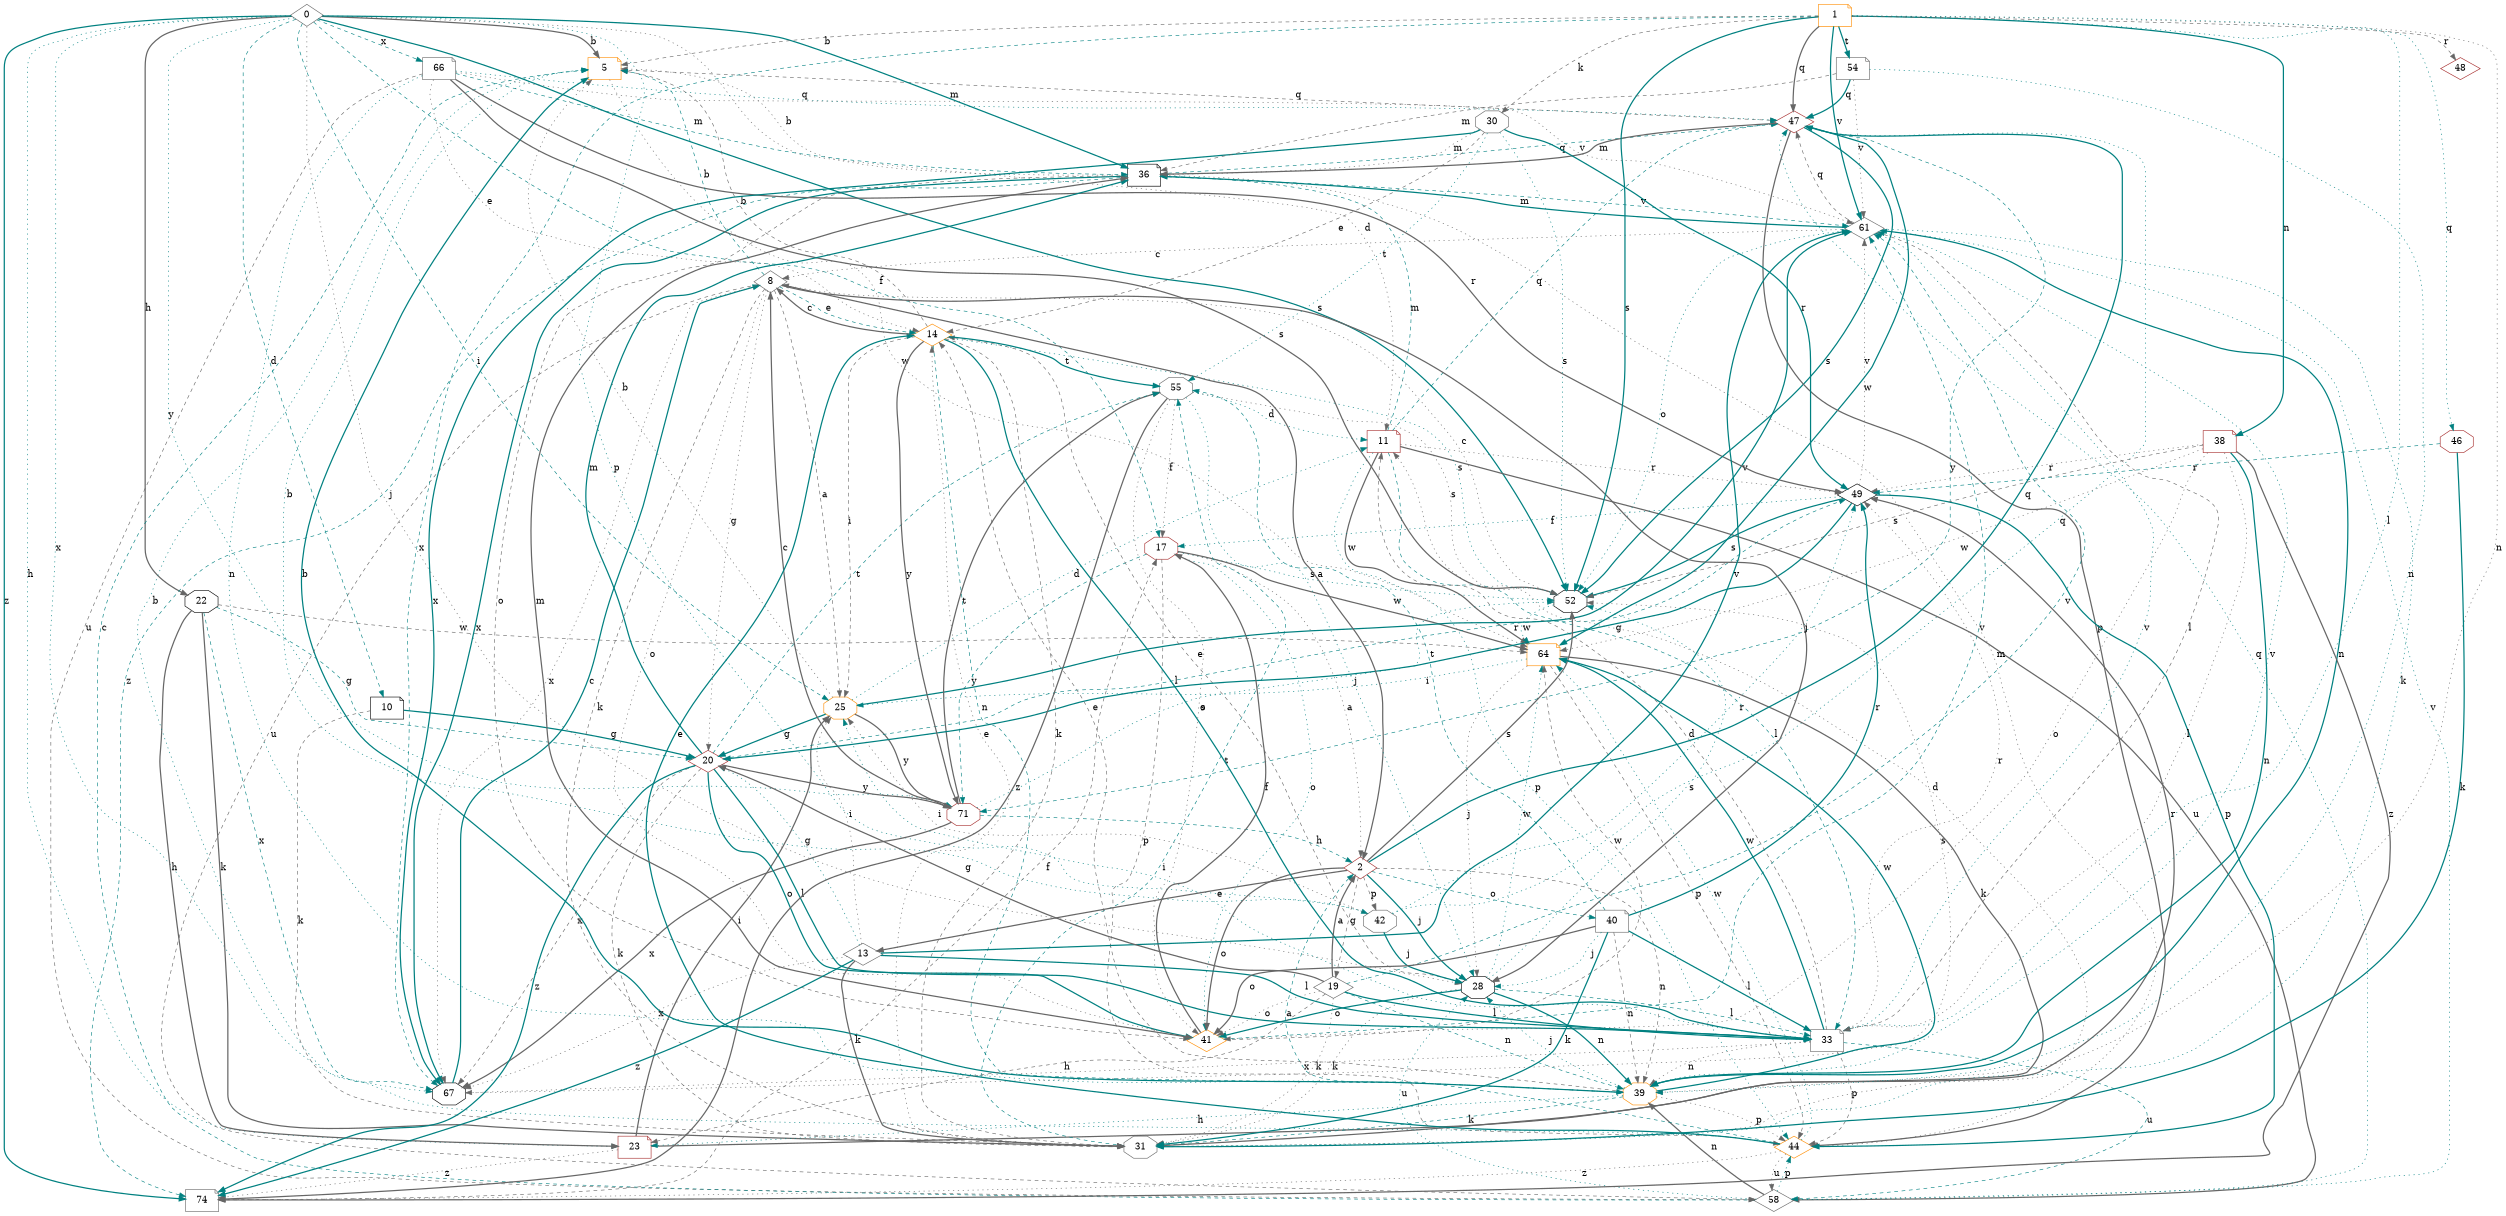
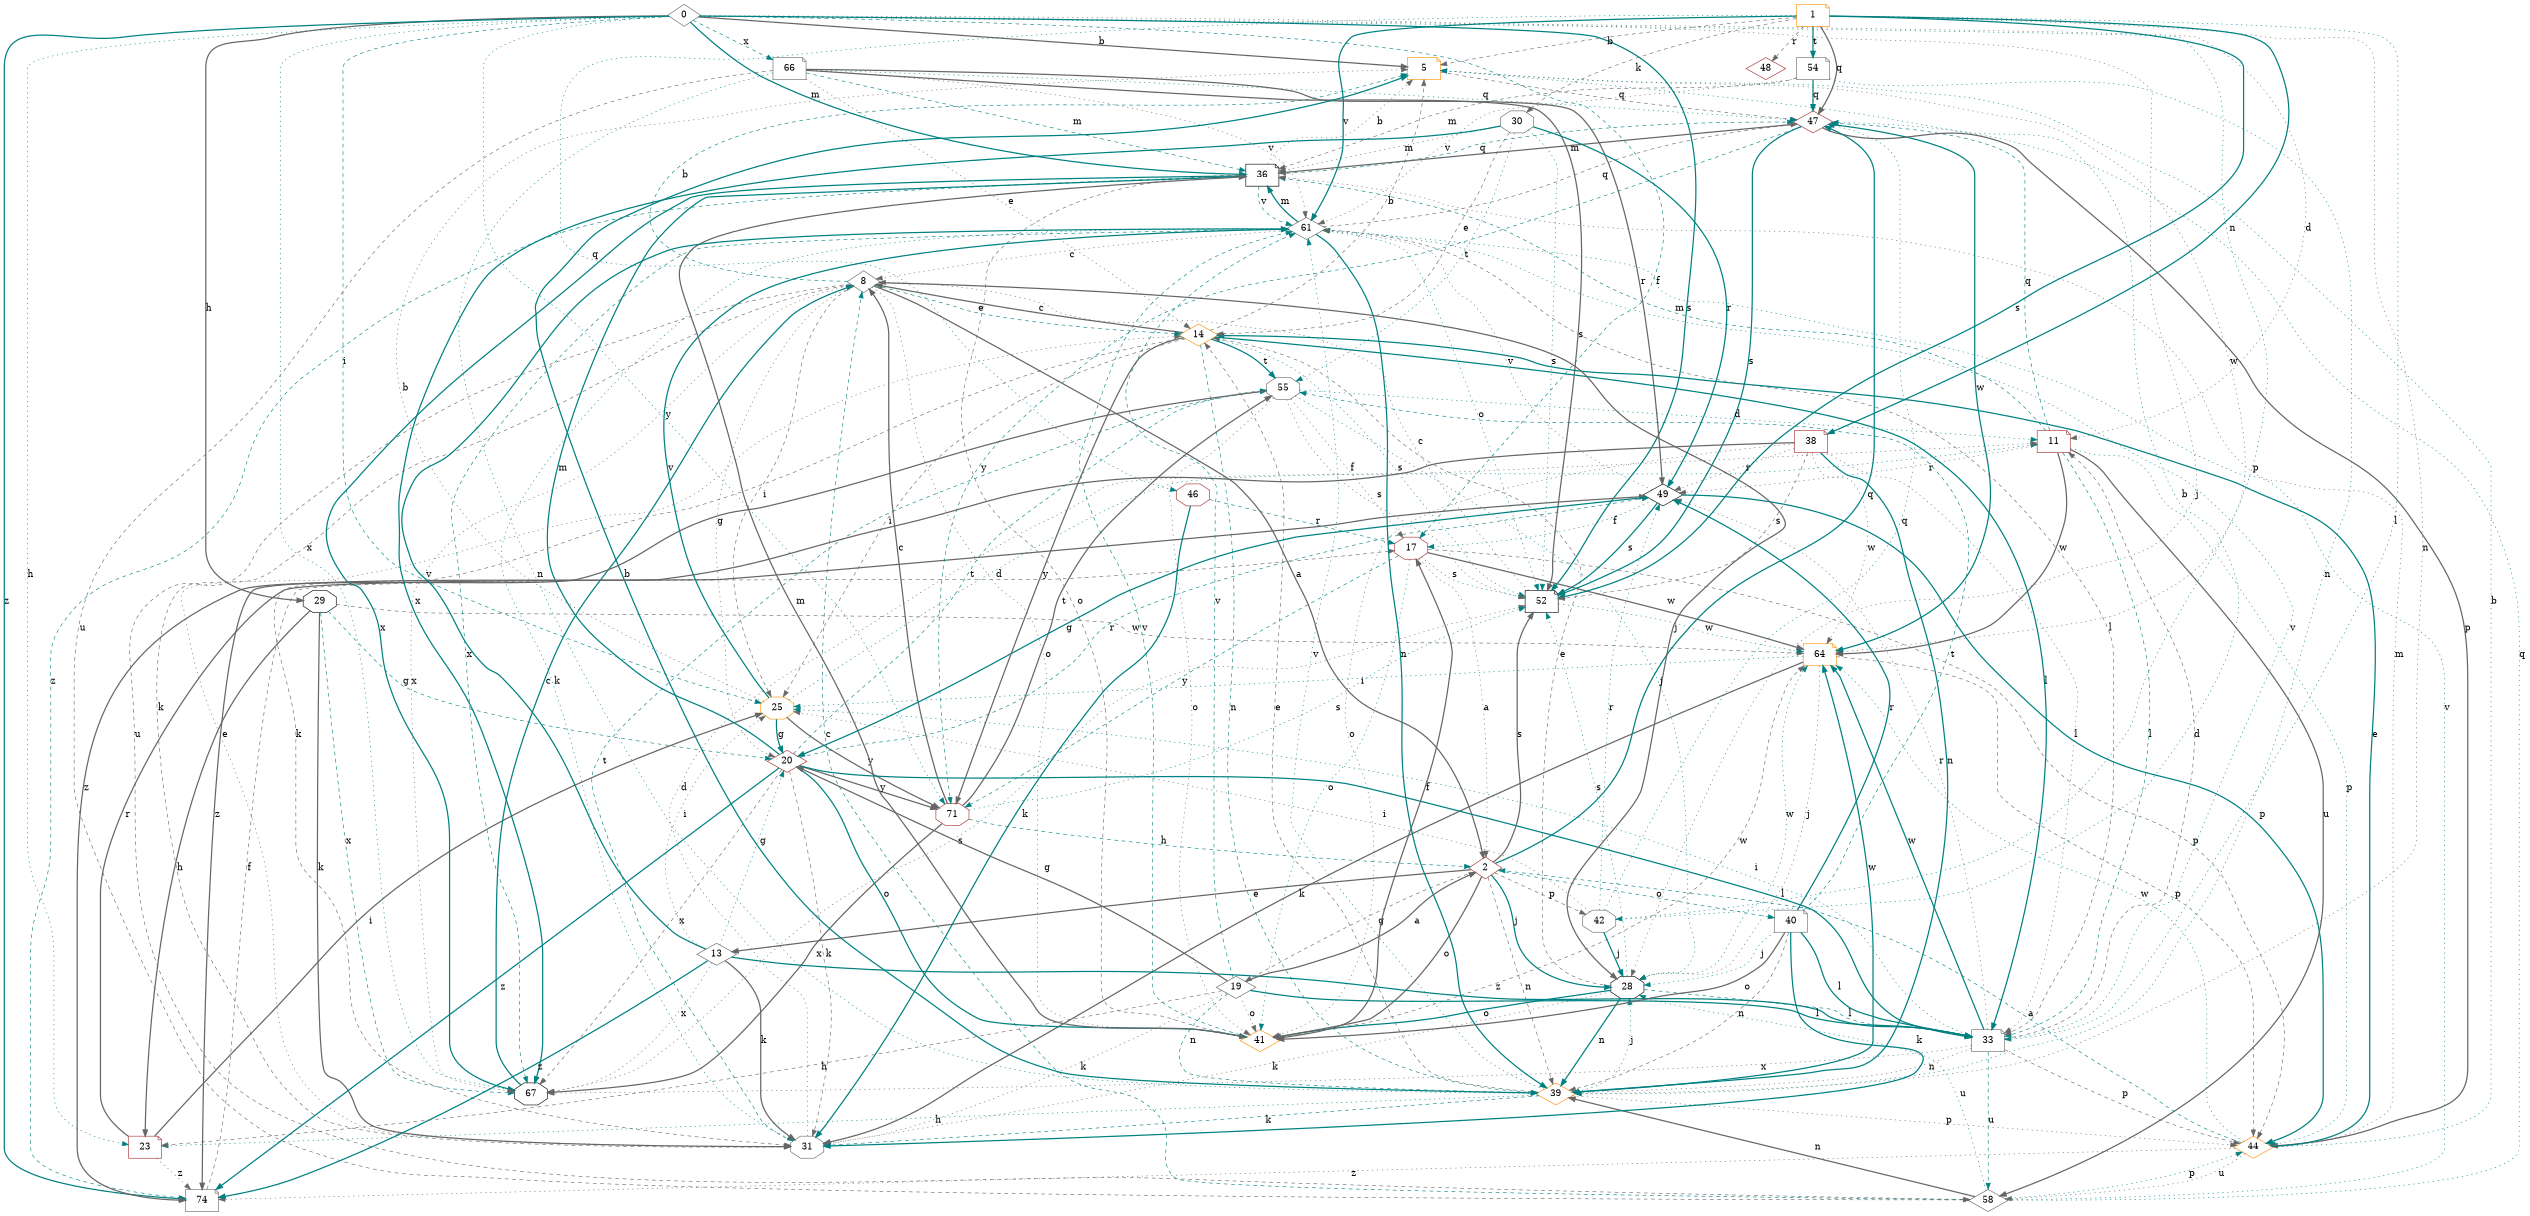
  strict digraph {
    node [color=gray40 shape=note]
    edge [color=teal style=dotted]
    5 [color=darkorange]
    0 [shape=diamond]
-   10 [color=black]
    11 [color=brown]
    17 [color=brown shape=octagon]
-   22 [color=black shape=octagon]
+   22 [color=black shape=octagon label=29]
    23 [color=brown]
    25 [color=darkorange shape=octagon]
    28 [color=black shape=octagon]
    36 [color=black]
    42 [shape=octagon]
-   52 [color=black shape=octagon]
+   52 [color=black]
    66
    67 [color=black shape=octagon]
    71 [color=brown shape=octagon]
    74
    47 [color=brown shape=diamond]
    64 [color=darkorange]
    20 [color=brown shape=diamond]
    31 [shape=octagon]
    33
    58 [shape=diamond]
    44 [color=darkorange shape=diamond]
    49 [color=black shape=diamond]
    2 [color=brown shape=diamond]
    41 [color=darkorange shape=diamond]
    61 [shape=diamond]
-   39 [color=darkorange shape=octagon]
+   39 [color=darkorange shape=diamond]
    14 [color=darkorange shape=diamond]
    8 [shape=diamond]
    55 [shape=octagon]
    1 [color=darkorange]
    30 [shape=octagon]
    38 [color=brown]
    46 [color=brown shape=octagon]
    48 [color=brown shape=diamond]
    54
    13 [shape=diamond]
    19 [shape=diamond]
    40
    5 -> 47 [color=gray40 label=q style=dashed]
    5 -> 64 [color=gray40 label=w]
    0 -> 5 [color=gray40 label=b style=bold]
-   0 -> 10 [label=d style=dashed]
    0 -> 11 [color=gray40 label=d]
    0 -> 17 [label=f style=dashed]
    0 -> 22 [color=gray40 label=h style=bold]
    0 -> 23 [label=h]
    0 -> 25 [label=i style=dashed]
    0 -> 28 [color=gray40 label=j]
    0 -> 36 [label=m style=bold]
    0 -> 42 [label=p]
    0 -> 52 [label=s style=bold]
    0 -> 66 [label=x style=dashed]
    0 -> 67 [label=x]
    0 -> 71 [label=y]
    0 -> 74 [label=z style=bold]
-   10 -> 20 [label=g style=bold]
-   10 -> 31 [color=gray40 label=k style=dashed]
    11 -> 36 [label=m style=dashed]
    11 -> 47 [label=q style=dashed]
    11 -> 64 [color=gray40 label=w style=bold]
    11 -> 33 [label=l style=dashed]
    11 -> 58 [color=gray40 label=u style=bold]
    11 -> 44 [label=p]
    11 -> 49 [color=gray40 label=r]
    17 -> 52 [label=s]
    17 -> 71 [label=y style=dashed]
    17 -> 64 [color=gray40 label=w style=bold]
    17 -> 44 [color=gray40 label=p style=dashed]
    17 -> 2 [color=gray40 label=a]
    17 -> 41 [label=o]
    22 -> 23 [color=gray40 label=h style=bold]
    22 -> 67 [label=x style=dashed]
    22 -> 64 [color=gray40 label=w style=dashed]
    22 -> 20 [label=g style=dashed]
    22 -> 31 [color=gray40 label=k style=bold]
    23 -> 25 [color=gray40 label=i style=bold]
    23 -> 74 [color=gray40 label=z]
    23 -> 49 [color=gray40 label=r style=bold]
    25 -> 5 [color=gray40 label=b]
    25 -> 11 [label=d]
    25 -> 71 [color=gray40 label=y style=bold]
    25 -> 20 [label=g style=bold]
    25 -> 61 [label=v style=bold]
    28 -> 52 [label=s]
    28 -> 64 [label=w]
    28 -> 31 [color=gray40 label=k]
    28 -> 33 [label=l style=dashed]
    28 -> 41 [label=o style=bold]
    28 -> 39 [label=n style=bold]
    28 -> 14 [color=gray40 label=e style=dashed]
    36 -> 5 [color=gray40 label=b]
    36 -> 67 [label=x style=bold]
    36 -> 74 [label=z style=dashed]
    36 -> 47 [label=q style=dashed]
    36 -> 41 [color=gray40 label=o style=dashed]
    36 -> 61 [label=v style=dashed]
    42 -> 5 [label=b]
    42 -> 25 [color=gray40 label=i]
    42 -> 28 [label=j style=bold]
    42 -> 47 [label=q]
    42 -> 49 [label=r]
    52 -> 64 [label=w]
    52 -> 8 [color=gray40 label=c]
    66 -> 36 [label=m style=dashed]
    66 -> 52 [color=gray40 label=s style=bold]
    66 -> 47 [label=q]
    66 -> 58 [color=gray40 label=u style=dashed]
    66 -> 49 [color=gray40 label=r style=bold]
    66 -> 61 [color=gray40 label=v]
    66 -> 39 [label=n]
    66 -> 14 [color=gray40 label=e]
    67 -> 52 [color=gray40 label=s]
    67 -> 8 [label=c style=bold]
    71 -> 52 [label=s]
    71 -> 67 [color=gray40 label=x style=bold]
    71 -> 2 [label=h style=dashed]
    71 -> 8 [color=gray40 label=c style=bold]
    71 -> 55 [color=gray40 label=t style=bold]
    74 -> 17 [color=gray40 label=f style=dashed]
    47 -> 36 [color=gray40 label=m style=bold]
    47 -> 52 [label=s style=bold]
    47 -> 71 [label=y style=dashed]
    47 -> 64 [label=w style=bold]
    47 -> 44 [color=gray40 label=p style=bold]
    64 -> 25 [label=i]
    64 -> 28 [color=gray40 label=j]
    64 -> 31 [color=gray40 label=k style=bold]
    64 -> 44 [color=gray40 label=p style=dashed]
    20 -> 36 [label=m style=bold]
    20 -> 67 [color=gray40 label=x style=dashed]
    20 -> 71 [color=gray40 label=y style=bold]
    20 -> 74 [label=z style=bold]
    20 -> 31 [color=gray40 label=k style=dashed]
    20 -> 33 [label=l style=bold]
    20 -> 49 [label=r style=dashed]
    20 -> 41 [label=o style=bold]
    20 -> 55 [label=t style=dashed]
    31 -> 11 [color=gray40 label=d]
    31 -> 14 [color=gray40 label=e]
    31 -> 55 [label=t style=dashed]
    33 -> 11 [color=gray40 label=d style=dashed]
    33 -> 25 [label=i]
    33 -> 67 [color=gray40 label=x]
    33 -> 64 [label=w style=bold]
    33 -> 58 [label=u style=dashed]
    33 -> 44 [color=gray40 label=p style=dashed]
    33 -> 49 [color=gray40 label=r]
    33 -> 61 [label=v]
    33 -> 39 [color=gray40 label=n]
    58 -> 28 [label=u]
    58 -> 47 [label=q]
    58 -> 44 [label=p]
    58 -> 61 [label=v]
    58 -> 39 [color=gray40 label=n style=bold]
-   58 -> 5 [label=c style=dashed]
+   58 -> 8 [label=c style=dashed]
    44 -> 5 [label=b]
    44 -> 36 [color=gray40 label=m]
    44 -> 74 [color=gray40 label=z]
    44 -> 64 [label=w]
    44 -> 58 [color=gray40 label=u]
    44 -> 2 [label=a style=dashed]
    44 -> 14 [label=e style=bold]
    49 -> 17 [label=f]
    49 -> 52 [label=s style=bold]
    49 -> 20 [label=g style=bold]
    49 -> 44 [label=p style=bold]
    49 -> 61 [color=gray40 label=v]
    2 -> 28 [label=j style=bold]
    2 -> 42 [color=gray40 label=p style=dashed]
    2 -> 52 [color=gray40 label=s style=bold]
    2 -> 47 [label=q style=bold]
    2 -> 41 [color=gray40 label=o style=bold]
    2 -> 39 [color=gray40 label=n style=dashed]
    2 -> 13 [color=gray40 label=e style=bold]
    2 -> 19 [color=gray40 label=g style=dashed]
    2 -> 40 [label=o style=dashed]
    41 -> 17 [color=gray40 label=f style=bold]
    41 -> 36 [color=gray40 label=m style=bold]
    41 -> 64 [color=gray40 label=w style=dashed]
    41 -> 61 [label=v style=dashed]
    61 -> 36 [label=m style=bold]
    61 -> 52 [label=o]
    61 -> 47 [color=gray40 label=q style=dashed]
    61 -> 31 [label=k]
    61 -> 33 [color=gray40 label=l style=dashed]
    61 -> 39 [label=n style=bold]
    61 -> 8 [color=gray40 label=c]
    39 -> 5 [label=b style=bold]
    39 -> 23 [label=h]
    39 -> 28 [label=j]
    39 -> 64 [label=w style=bold]
    39 -> 31 [label=k style=dashed]
    39 -> 44 [color=gray40 label=p]
    39 -> 61 [label=v]
    39 -> 14 [color=gray40 label=e style=dashed]
    14 -> 5 [color=gray40 label=b style=dashed]
    14 -> 25 [color=gray40 label=i style=dashed]
    14 -> 52 [label=s]
    14 -> 71 [color=gray40 label=y style=bold]
    14 -> 31 [color=gray40 label=k style=dashed]
    14 -> 33 [label=l style=bold]
    14 -> 39 [label=n style=dashed]
    14 -> 8 [color=gray40 label=c style=bold]
    14 -> 55 [label=t style=bold]
    8 -> 5 [label=b style=dashed]
-   8 -> 25 [color=gray40 label=a style=dashed]
+   8 -> 25 [color=gray40 label=i style=dashed]
    8 -> 28 [color=gray40 label=j style=bold]
    8 -> 67 [color=gray40 label=x]
    8 -> 20 [color=gray40 label=g]
    8 -> 31 [color=gray40 label=k style=dashed]
    8 -> 58 [color=gray40 label=u style=dashed]
    8 -> 2 [color=gray40 label=a style=bold]
    8 -> 41 [color=gray40 label=o]
    8 -> 14 [label=e style=dashed]
    55 -> 11 [label=d]
    55 -> 17 [color=gray40 label=f]
    55 -> 28 [label=j]
    55 -> 52 [color=gray40 label=s]
    55 -> 74 [color=gray40 label=z style=bold]
    55 -> 41 [color=gray40 label=o]
    1 -> 5 [color=gray40 label=b style=dashed]
    1 -> 52 [label=s style=bold]
-   1 -> 67 [label=x style=dashed]
+   61 -> 67 [label=x style=dashed]
    1 -> 47 [color=gray40 label=q style=bold]
    1 -> 33 [label=l]
    1 -> 61 [label=v style=bold]
    1 -> 39 [color=gray40 label=n]
    1 -> 30 [color=gray40 label=k style=dashed]
    1 -> 38 [label=n style=bold]
    1 -> 46 [label=q]
    1 -> 48 [color=gray40 label=r style=dashed]
    1 -> 54 [label=t style=bold]
    30 -> 36 [color=gray40 label=m]
    30 -> 52 [label=s]
    30 -> 67 [label=x style=bold]
    30 -> 49 [label=r style=bold]
    30 -> 14 [color=gray40 label=e style=dashed]
    30 -> 55 [label=t]
    38 -> 52 [color=gray40 label=s style=dashed]
    38 -> 74 [color=gray40 label=z style=bold]
    38 -> 64 [color=gray40 label=w]
    38 -> 33 [color=gray40 label=l]
    38 -> 49 [color=gray40 label=r]
    38 -> 41 [color=gray40 label=o]
    38 -> 39 [label=n style=bold]
    46 -> 31 [label=k style=bold]
-   46 -> 49 [label=r style=dashed]
+   46 -> 17 [label=r style=dashed]
    54 -> 36 [color=gray40 label=m style=dashed]
    54 -> 47 [label=q style=bold]
    54 -> 61 [color=gray40 label=v]
    54 -> 39 [label=n]
    13 -> 25 [color=gray40 label=i]
    13 -> 67 [color=gray40 label=x]
    13 -> 74 [label=z style=bold]
    13 -> 20 [label=g]
    13 -> 31 [color=gray40 label=k style=bold]
-   13 -> 33 [label=l style=bold]
+   13 -> 33 [label=z style=bold]
    13 -> 61 [label=v style=bold]
    19 -> 23 [color=gray40 label=h style=dashed]
    19 -> 20 [color=gray40 label=g style=bold]
    19 -> 31 [color=gray40 label=k]
    19 -> 33 [label=l style=bold]
    19 -> 2 [color=gray40 label=a style=bold]
    19 -> 41 [color=gray40 label=o]
    19 -> 61 [label=v style=dashed]
    19 -> 39 [label=n style=dashed]
    40 -> 28 [label=j]
    40 -> 31 [label=k style=bold]
    40 -> 33 [label=l style=bold]
    40 -> 49 [label=r style=bold]
    40 -> 41 [color=gray40 label=o style=bold]
    40 -> 39 [color=gray40 label=n style=dashed]
    40 -> 55 [label=t style=dashed]
  }
